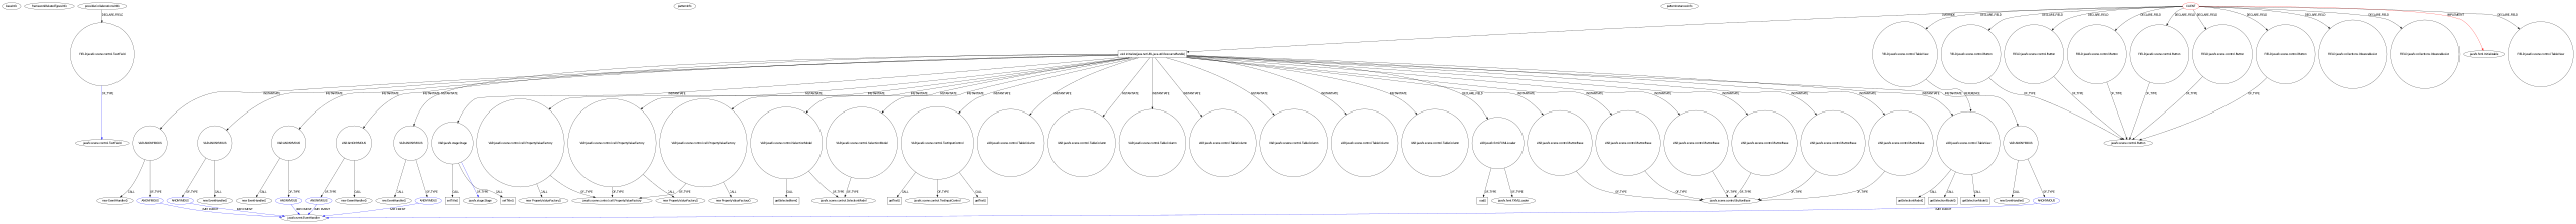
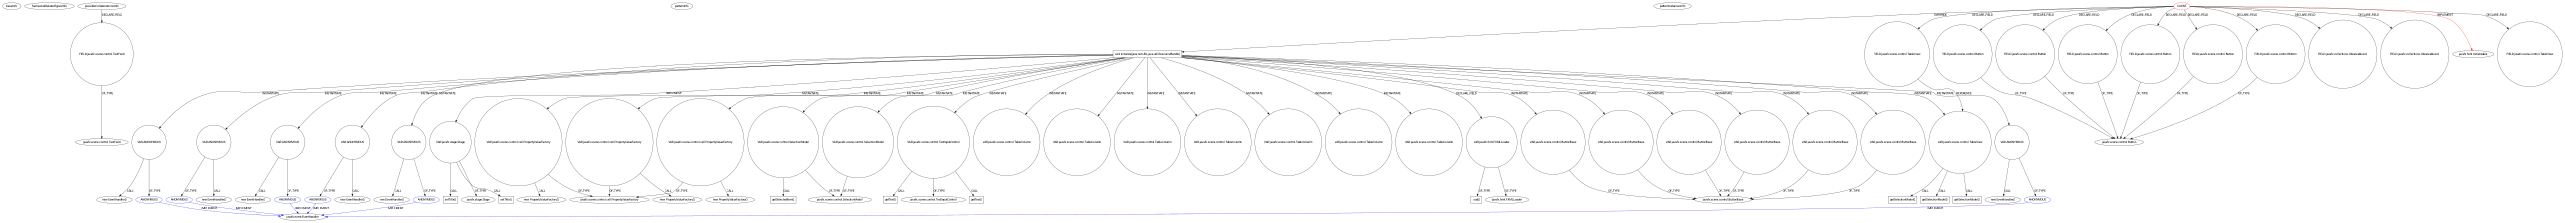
  digraph {
    fontname=Roboto
    node [fontname=Roboto isFrameworkType=false shape=circle vertexType=VARIABLE_EXPRESION]
    edge [fontname=Roboto]
    baseInfo [category=pattern graphId=1636 isAnonymous=false possibleRelation=true isFrameworkType="" shape="" vertexType=""]
    frameworkRelatedTypesInfo [0="javafx.fxml.Initializable" isFrameworkType="" shape="" vertexType=""]
    possibleCollaborationsInfo [0="1636~INSTANTIATION-OVERRIDING_METHOD_DECLARATION-~javafx.fxml.Initializable ~javafx.event.EventHandler ~false~true" 1="1636~INSTANTIATION-OVERRIDING_METHOD_DECLARATION-~javafx.fxml.Initializable ~javafx.event.EventHandler ~false~true" 2="1636~INSTANTIATION-OVERRIDING_METHOD_DECLARATION-~javafx.fxml.Initializable ~javafx.event.EventHandler ~false~true" 3="1636~INSTANTIATION-OVERRIDING_METHOD_DECLARATION-~javafx.fxml.Initializable ~javafx.event.EventHandler ~false~true" 4="1636~INSTANTIATION-OVERRIDING_METHOD_DECLARATION-~javafx.fxml.Initializable ~javafx.event.EventHandler ~false~true" 5="1636~INSTANTIATION-OVERRIDING_METHOD_DECLARATION-~javafx.fxml.Initializable ~javafx.event.EventHandler ~false~true" isFrameworkType="" shape="" vertexType=""]
    n4 [label="FIELD:javafx.scene.control.TextField" vertexType=FIELD_DECLARATION]
    patternInfo [frequency=2.0 patternRootClient=0 isFrameworkType="" shape="" vertexType=""]
    patternInstancesInfo [0="diogocs1-FPessoais~/diogocs1-FPessoais/FPessoais-master/FinancasPessoais/src/app/controllers/HomeController.java~HomeController~2490" 1="crosswords-testEnvironment~/crosswords-testEnvironment/testEnvironment-master/src/GUI/MainController.java~MainController~2315" isFrameworkType="" shape="" vertexType=""]
    n7 [label="javafx.scene.control.cell.PropertyValueFactory" vertexType=FRAMEWORK_CLASS_TYPE shape=""]
    n8 [label="VAR:javafx.scene.control.cell.PropertyValueFactory"]
    n9 [label="new PropertyValueFactory()" vertexType=CONSTRUCTOR_CALL shape=""]
    n10 [label="void initialize(java.net.URL,java.util.ResourceBundle)" shape=box vertexType=OVERRIDING_METHOD_DECLARATION]
    n11 [label="VAR:javafx.scene.control.SelectionModel"]
    n12 [label="VAR:javafx.scene.control.SelectionModel"]
    n13 [label="VAR:javafx.scene.control.TextInputControl"]
    n14 [label="VAR:javafx.scene.control.ButtonBase"]
    n15 [label="VAR:javafx.scene.control.ButtonBase"]
    n16 [label="VAR:javafx.scene.control.ButtonBase"]
    n17 [label="VAR:javafx.scene.control.ButtonBase"]
    n18 [label="VAR:javafx.scene.control.ButtonBase"]
    n19 [label="VAR:javafx.scene.control.ButtonBase"]
    n20 [label="VAR:javafx.scene.control.cell.PropertyValueFactory"]
    n21 [label="VAR:javafx.scene.control.cell.PropertyValueFactory"]
    n22 [label="VAR:ANONYMOUS"]
    n23 [label="VAR:ANONYMOUS"]
    n24 [label="VAR:ANONYMOUS"]
    n25 [label="VAR:ANONYMOUS"]
    n26 [label="VAR:ANONYMOUS"]
    n27 [label="VAR:ANONYMOUS"]
    n28 [label="VAR:javafx.stage.Stage"]
    n29 [label="VAR:javafx.scene.control.TableView"]
    n30 [label="VAR:javafx.scene.control.TableColumn"]
    n31 [label="VAR:javafx.scene.control.TableColumn"]
    n32 [label="VAR:javafx.scene.control.TableColumn"]
    n33 [label="VAR:javafx.scene.control.TableColumn"]
    n34 [label="VAR:javafx.scene.control.TableColumn"]
    n35 [label="VAR:javafx.scene.control.TableColumn"]
    n36 [label="VAR:javafx.scene.control.TableColumn"]
    n37 [label="VAR:javafx.fxml.FXMLLoader"]
    n38 [label="getSelectedItem()" shape=box vertexType=INSIDE_CALL]
    n39 [label="javafx.scene.control.SelectionModel" vertexType=FRAMEWORK_CLASS_TYPE shape=""]
    n40 [label="javafx.scene.control.TextInputControl" vertexType=FRAMEWORK_CLASS_TYPE shape=""]
    n41 [label="getText()" shape=box vertexType=INSIDE_CALL]
    n42 [label="getText()" shape=box vertexType=INSIDE_CALL]
    n43 [label="javafx.scene.control.ButtonBase" vertexType=FRAMEWORK_CLASS_TYPE shape=""]
    n44 [label="new PropertyValueFactory()" vertexType=CONSTRUCTOR_CALL shape=""]
    n45 [label="new PropertyValueFactory()" vertexType=CONSTRUCTOR_CALL shape=""]
    n46 [color=blue label=ANONYMOUS vertexType=REFERENCE_ANONYMOUS_DECLARATION shape=""]
    n47 [label="new EventHandler()" vertexType=CONSTRUCTOR_CALL shape=""]
    n48 [color=blue label=ANONYMOUS vertexType=REFERENCE_ANONYMOUS_DECLARATION shape=""]
    n49 [label="new EventHandler()" vertexType=CONSTRUCTOR_CALL shape=""]
    n50 [color=blue label=ANONYMOUS vertexType=REFERENCE_ANONYMOUS_DECLARATION shape=""]
    n51 [label="new EventHandler()" vertexType=CONSTRUCTOR_CALL shape=""]
    n52 [color=blue label=ANONYMOUS vertexType=REFERENCE_ANONYMOUS_DECLARATION shape=""]
    n53 [label="new EventHandler()" vertexType=CONSTRUCTOR_CALL shape=""]
    n54 [color=blue label=ANONYMOUS vertexType=REFERENCE_ANONYMOUS_DECLARATION shape=""]
    n55 [label="new EventHandler()" vertexType=CONSTRUCTOR_CALL shape=""]
    n56 [color=blue label=ANONYMOUS vertexType=REFERENCE_ANONYMOUS_DECLARATION shape=""]
    n57 [label="new EventHandler()" vertexType=CONSTRUCTOR_CALL shape=""]
    n58 [label="setTitle()" shape=box vertexType=INSIDE_CALL]
    n59 [label="setTitle()" shape=box vertexType=INSIDE_CALL]
    n60 [label="javafx.stage.Stage" vertexType=FRAMEWORK_CLASS_TYPE shape=""]
    n61 [label="getSelectionModel()" shape=box vertexType=INSIDE_CALL]
    n62 [label="getSelectionModel()" shape=box vertexType=INSIDE_CALL]
    n63 [label="getSelectionModel()" shape=box vertexType=INSIDE_CALL]
    n64 [label="javafx.fxml.FXMLLoader" vertexType=FRAMEWORK_CLASS_TYPE shape=""]
    n65 [label="load()" shape=box vertexType=INSIDE_CALL]
    n66 [color=red label=CLIENT vertexType=ROOT_CLIENT_CLASS_DECLARATION shape=""]
    n67 [label="FIELD:javafx.scene.control.Button" vertexType=FIELD_DECLARATION]
    n68 [label="FIELD:javafx.scene.control.Button" vertexType=FIELD_DECLARATION]
    n69 [label="FIELD:javafx.scene.control.Button" vertexType=FIELD_DECLARATION]
    n70 [label="FIELD:javafx.scene.control.Button" vertexType=FIELD_DECLARATION]
    n71 [label="FIELD:javafx.scene.control.Button" vertexType=FIELD_DECLARATION]
    n72 [label="FIELD:javafx.scene.control.Button" vertexType=FIELD_DECLARATION]
    n73 [label="FIELD:javafx.collections.ObservableList" vertexType=FIELD_DECLARATION]
    n74 [label="FIELD:javafx.collections.ObservableList" vertexType=FIELD_DECLARATION]
    n75 [label="javafx.fxml.Initializable" vertexType=FRAMEWORK_INTERFACE_TYPE shape=""]
    n76 [label="FIELD:javafx.scene.control.TableView" vertexType=FIELD_DECLARATION]
    n77 [label="FIELD:javafx.scene.control.TableView" vertexType=FIELD_DECLARATION]
    n78 [label="javafx.scene.control.Button" vertexType=FRAMEWORK_CLASS_TYPE shape=""]
    n79 [label="javafx.scene.control.TextField" vertexType=FRAMEWORK_CLASS_TYPE shape=""]
    n80 [label="javafx.event.EventHandler" vertexType=FRAMEWORK_INTERFACE_TYPE shape=""]
    possibleCollaborationsInfo -> n4 [label=DECLARE_FIELD]
-   n4 -> n79 [label=OF_TYPE color=blue]
+   n4 -> n79 [label=OF_TYPE]
    n8 -> n7 [label=OF_TYPE]
    n8 -> n9 [label=CALL]
    n10 -> n8 [label=INSTANTIATE]
    n10 -> n11 [label=INSTANTIATE]
    n10 -> n12 [label=INSTANTIATE]
    n10 -> n13 [label=INSTANTIATE]
    n10 -> n14 [label=INSTANTIATE]
    n10 -> n15 [label=INSTANTIATE]
    n10 -> n16 [label=INSTANTIATE]
    n10 -> n17 [label=INSTANTIATE]
    n10 -> n18 [label=INSTANTIATE]
    n10 -> n19 [label=INSTANTIATE]
    n10 -> n20 [label=INSTANTIATE]
    n10 -> n21 [label=INSTANTIATE]
    n10 -> n22 [label=INSTANTIATE]
    n10 -> n23 [label=INSTANTIATE]
    n10 -> n24 [label=INSTANTIATE]
    n10 -> n25 [label=INSTANTIATE]
    n10 -> n26 [label=INSTANTIATE]
    n10 -> n27 [label=INSTANTIATE]
-   n10 -> n28 [label=INSTANTIATE]
+   n10 -> n28 [label=IMPLEMENT]
    n10 -> n29 [label=INSTANTIATE]
    n10 -> n30 [label=INSTANTIATE]
    n10 -> n31 [label=INSTANTIATE]
    n10 -> n32 [label=INSTANTIATE]
    n10 -> n33 [label=INSTANTIATE]
    n10 -> n34 [label=INSTANTIATE]
    n10 -> n35 [label=INSTANTIATE]
    n10 -> n36 [label=INSTANTIATE]
    n10 -> n37 [label=DECLARE_FIELD]
    n11 -> n38 [label=CALL]
    n11 -> n39 [label=OF_TYPE]
    n12 -> n39 [label=OF_TYPE]
    n13 -> n40 [label=OF_TYPE]
    n13 -> n41 [label=CALL]
    n13 -> n42 [label=CALL]
    n14 -> n43 [label=OF_TYPE]
    n15 -> n43 [label=OF_TYPE]
    n16 -> n43 [label=OF_TYPE]
    n17 -> n43 [label=OF_TYPE]
    n18 -> n43 [label=OF_TYPE]
    n19 -> n43 [label=OF_TYPE]
    n20 -> n7 [label=OF_TYPE]
    n20 -> n44 [label=CALL]
    n21 -> n7 [label=OF_TYPE]
    n21 -> n45 [label=CALL]
    n22 -> n46 [label=OF_TYPE]
    n22 -> n47 [label=CALL]
    n23 -> n48 [label=OF_TYPE]
    n23 -> n49 [label=CALL]
    n24 -> n50 [label=OF_TYPE]
    n24 -> n51 [label=CALL]
    n25 -> n52 [label=OF_TYPE]
    n25 -> n53 [label=CALL]
    n26 -> n54 [label=OF_TYPE]
    n26 -> n55 [label=CALL]
    n27 -> n56 [label=OF_TYPE]
    n27 -> n57 [label=CALL]
    n28 -> n58 [label=CALL]
    n28 -> n59 [label=CALL]
-   n28 -> n60 [label=OF_TYPE color=blue]
+   n28 -> n60 [label=OF_TYPE]
    n29 -> n61 [label=CALL]
    n29 -> n62 [label=CALL]
    n29 -> n63 [label=CALL]
    n37 -> n64 [label=OF_TYPE]
    n37 -> n65 [label=OF_TYPE]
    n46 -> n80 [color=blue label=IMPLEMENT]
    n48 -> n80 [color=blue label=IMPLEMENT]
    n50 -> n80 [color=blue label=IMPLEMENT]
    n52 -> n80 [color=blue label=IMPLEMENT]
    n54 -> n80 [color=blue label=IMPLEMENT]
    n56 -> n80 [color=blue label=IMPLEMENT]
    n66 -> n10 [label=OVERRIDE]
    n66 -> n67 [label=DECLARE_FIELD]
    n66 -> n68 [label=DECLARE_FIELD]
    n66 -> n69 [label=DECLARE_FIELD]
    n66 -> n70 [label=DECLARE_FIELD]
    n66 -> n71 [label=DECLARE_FIELD]
    n66 -> n72 [label=DECLARE_FIELD]
    n66 -> n73 [label=DECLARE_FIELD]
    n66 -> n74 [label=DECLARE_FIELD]
    n66 -> n75 [color=red label=IMPLEMENT]
    n66 -> n76 [label=DECLARE_FIELD]
    n66 -> n77 [label=DECLARE_FIELD]
    n67 -> n78 [label=OF_TYPE]
    n68 -> n78 [label=OF_TYPE]
    n69 -> n78 [label=OF_TYPE]
    n70 -> n78 [label=OF_TYPE]
    n71 -> n78 [label=OF_TYPE]
    n72 -> n78 [label=OF_TYPE]
    n77 -> n29 [label=REFERENCE]
  }
